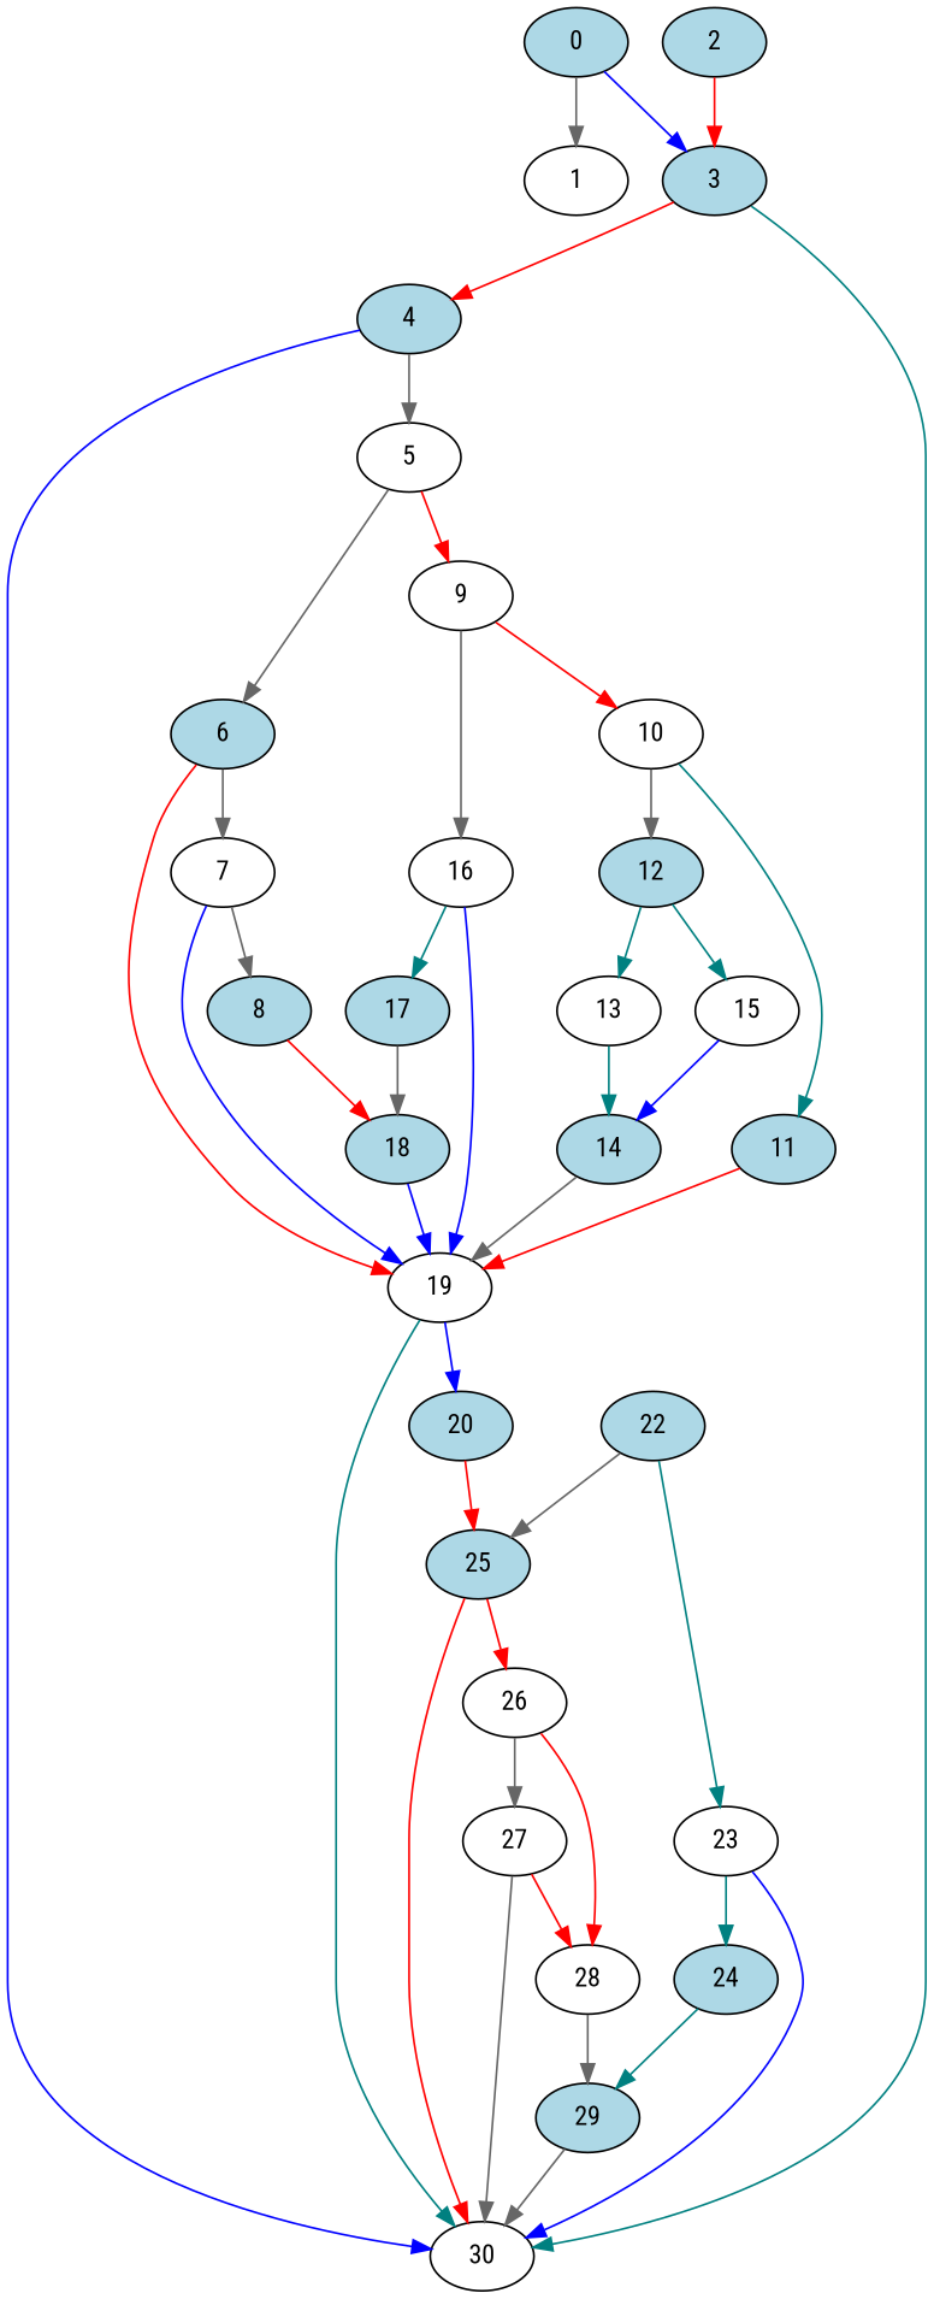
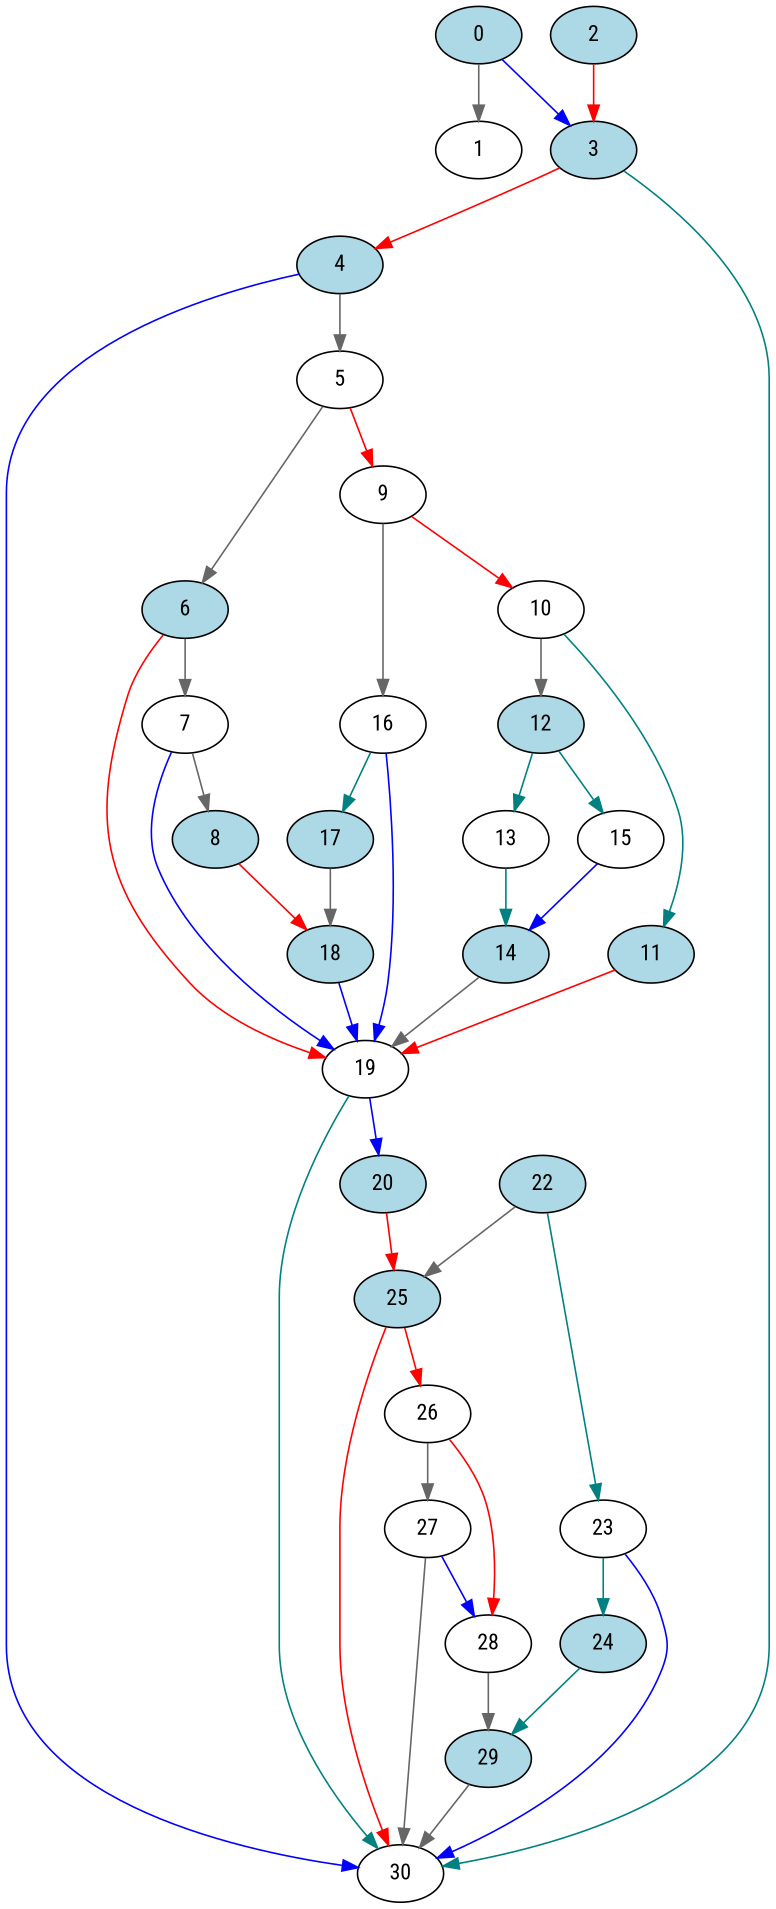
  digraph {
    fontname="Roboto Condensed"
    node [fillcolor=lightblue fontname="Roboto Condensed" style=filled]
    edge [color=gray40 fontname="Roboto Condensed"]
    1 [fillcolor=white]
    0
    3
    4
    30 [fillcolor=white]
    2
    5 [fillcolor=white]
    6
    9 [fillcolor=white]
    7 [fillcolor=white]
    19 [fillcolor=white]
    10 [fillcolor=white]
    16 [fillcolor=white]
    8
    20
    18
    11
    12
    17
    13 [fillcolor=white]
    15 [fillcolor=white]
    14
    25
    26 [fillcolor=white]
    22
    23 [fillcolor=white]
    24
    29
    27 [fillcolor=white]
    28 [fillcolor=white]
    0 -> 1
    0 -> 3 [color=blue]
    3 -> 4 [color=red]
    3 -> 30 [color=teal]
    4 -> 30 [color=blue]
    4 -> 5
    2 -> 3 [color=red]
    5 -> 6
    5 -> 9 [color=red]
    6 -> 7
    6 -> 19 [color=red]
    9 -> 10 [color=red]
    9 -> 16
    7 -> 19 [color=blue]
    7 -> 8
    19 -> 30 [color=teal]
    19 -> 20 [color=blue]
    10 -> 11 [color=teal]
    10 -> 12
    16 -> 19 [color=blue]
    16 -> 17 [color=teal]
    8 -> 18 [color=red]
    20 -> 25 [color=red]
    18 -> 19 [color=blue]
    11 -> 19 [color=red]
    12 -> 13 [color=teal]
    12 -> 15 [color=teal]
    17 -> 18
    13 -> 14 [color=teal]
    15 -> 14 [color=blue]
    14 -> 19
    25 -> 30 [color=red]
    25 -> 26 [color=red]
    26 -> 27
    26 -> 28 [color=red]
    22 -> 25
    22 -> 23 [color=teal]
    23 -> 30 [color=blue]
    23 -> 24 [color=teal]
    24 -> 29 [color=teal]
    29 -> 30
    27 -> 30
-   27 -> 28 [color=red]
+   27 -> 28 [color=blue]
    28 -> 29
  }
